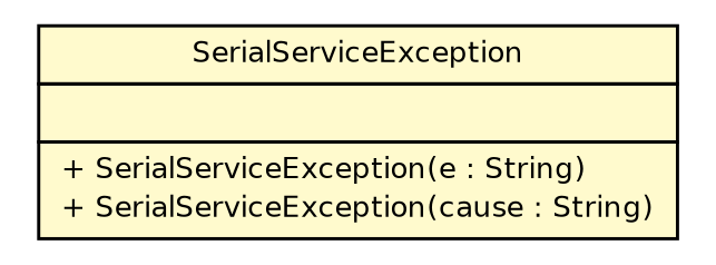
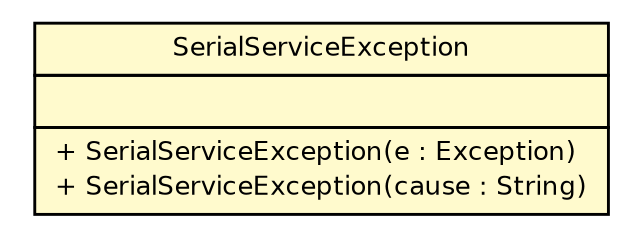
  digraph {
    nodesep=0.25
    ranksep=0.5
-   n1 [fontcolor=black fontname=Helvetica fontsize=9.0 label=<<table title="ev3dev.sensors.SerialServiceException" border="0" cellborder="1" cellspacing="0" cellpadding="2" port="p" bgcolor="lemonChiffon" href="./SerialServiceException.html"> 		<tr><td><table border="0" cellspacing="0" cellpadding="1"> <tr><td align="center" balign="center"> SerialServiceException </td></tr> 		</table></td></tr> 		<tr><td><table border="0" cellspacing="0" cellpadding="1"> <tr><td align="left" balign="left">  </td></tr> 		</table></td></tr> 		<tr><td><table border="0" cellspacing="0" cellpadding="1"> <tr><td align="left" balign="left"> + SerialServiceException(e : String) </td></tr> <tr><td align="left" balign="left"> + SerialServiceException(cause : String) </td></tr> 		</table></td></tr> 		</table>> shape=plaintext]
+   n1 [fontcolor=black fontname=Helvetica fontsize=9.0 label=<<table title="ev3dev.sensors.SerialServiceException" border="0" cellborder="1" cellspacing="0" cellpadding="2" port="p" bgcolor="lemonChiffon" href="./SerialServiceException.html"> 		<tr><td><table border="0" cellspacing="0" cellpadding="1"> <tr><td align="center" balign="center"> SerialServiceException </td></tr> 		</table></td></tr> 		<tr><td><table border="0" cellspacing="0" cellpadding="1"> <tr><td align="left" balign="left">  </td></tr> 		</table></td></tr> 		<tr><td><table border="0" cellspacing="0" cellpadding="1"> <tr><td align="left" balign="left"> + SerialServiceException(e : Exception) </td></tr> <tr><td align="left" balign="left"> + SerialServiceException(cause : String) </td></tr> 		</table></td></tr> 		</table>> shape=plaintext]
  }
